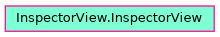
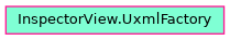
  digraph {
    rankdir=LR
-   n1 [color=deeppink fillcolor=aquamarine fontname=Helvetica fontsize=10 height=0.2 label="InspectorView.InspectorView" shape=record style=filled width=0.4]
+   n1 [color=deeppink fillcolor=aquamarine fontname=Helvetica fontsize=10 height=0.2 label="InspectorView.UxmlFactory" shape=record style=filled width=0.4]
  }
